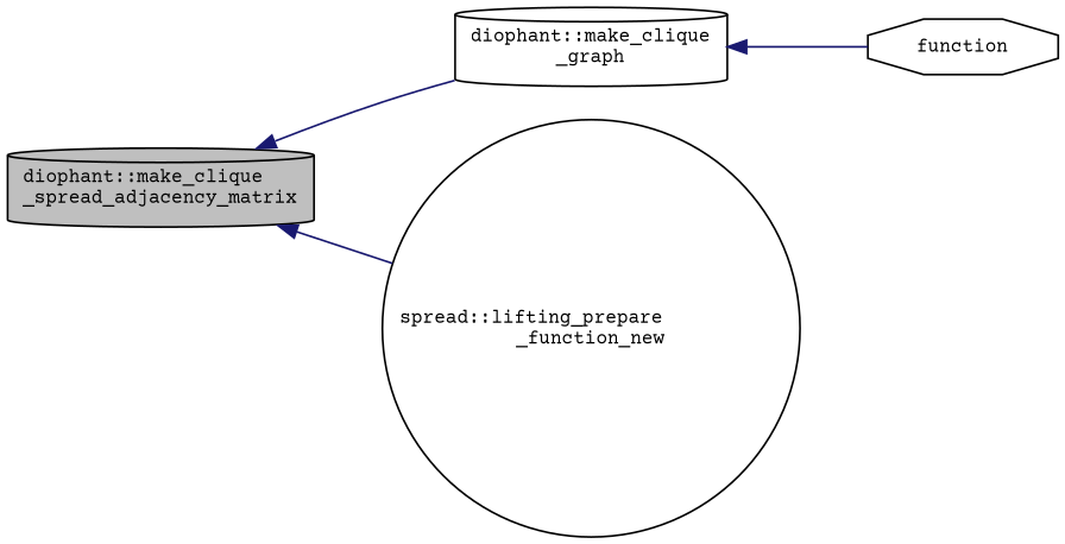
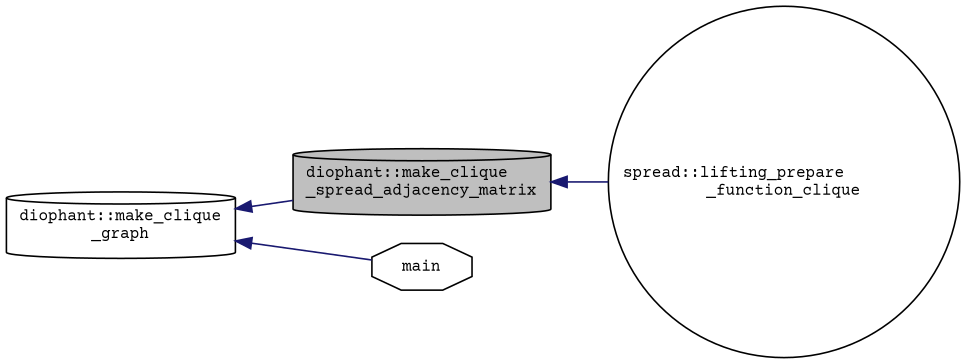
  digraph {
    fontname="Courier Prime"
    rankdir=LR
    node [color=black fillcolor=white fontname="Courier Prime" fontsize=10 shape=cylinder style=filled]
    edge [color=midnightblue dir=back fontname="Courier Prime" fontsize=10 labelfontname=Helvetica labelfontsize=10 style=solid]
    n1 [fillcolor=grey75 fontcolor=black height=0.2 label="diophant::make_clique\l_spread_adjacency_matrix" width=0.4]
    n2 [height=0.2 label="diophant::make_clique\l_graph" width=0.4]
-   n3 [height=0.2 label="spread::lifting_prepare\l_function_new" shape=circle width=0.4]
-   n4 [height=0.2 label=function shape=octagon width=0.4]
-   n1 -> n2
+   n3 [height=0.2 label="spread::lifting_prepare\l_function_clique" shape=circle width=0.4]
+   n4 [height=0.2 label=main shape=octagon width=0.4]
+   n2 -> n1
    n1 -> n3
    n2 -> n4
  }
